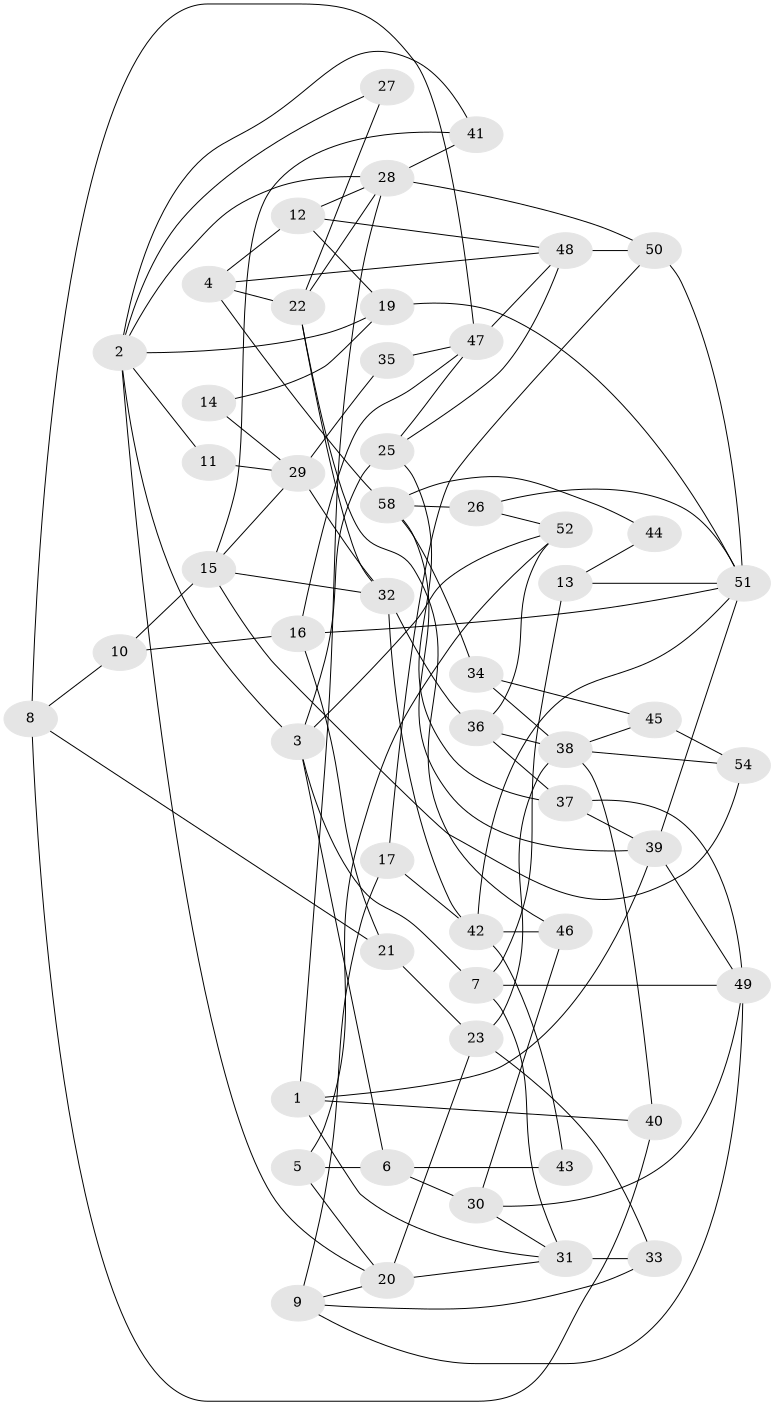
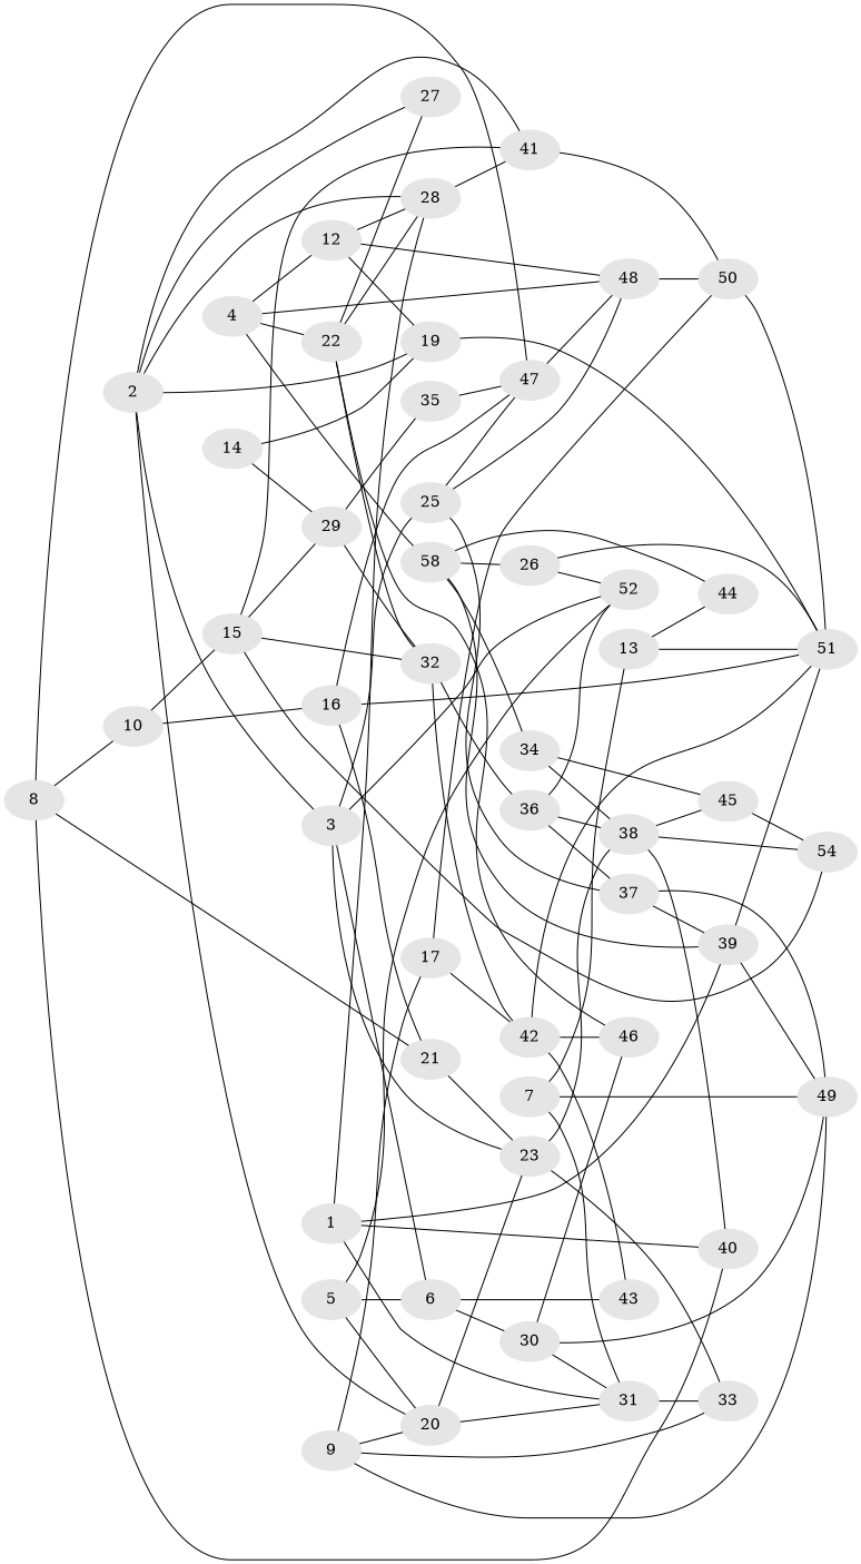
  graph {
    rankdir=LR
    node [color=gray90 style=filled]
    1
    28
    31
    39
    40
    41
    33
    49
    51
    2
    3
-   11
    19
    20
    27
    6
    7
    25
    52
    29
    23
    50
    30
    43
    13
    48
    47
    37
    4
    12
    n31 [label=58]
    22
    44
    26
    34
    32
    46
    5
    8
    10
    21
    15
    16
    9
    17
    42
    54
    35
    14
    36
    38
    45
    1 -- 28
    1 -- 31
    1 -- 39
    1 -- 40
    28 -- 41
    31 -- 33
    39 -- 49
    39 -- 51
-   28 -- 50
+   41 -- 50
    2 -- 28
    2 -- 41
    2 -- 3
-   2 -- 11
    2 -- 19
    2 -- 20
    2 -- 27
    3 -- 6
-   3 -- 7
+   3 -- 23
    3 -- 25
    3 -- 52
-   11 -- 29
    19 -- 51
    20 -- 31
    20 -- 23
    6 -- 30
    6 -- 43
    7 -- 31
    7 -- 49
    7 -- 13
    25 -- 48
    25 -- 47
    25 -- 37
    29 -- 32
    29 -- 35
    23 -- 33
    23 -- 38
    50 -- 51
    30 -- 31
    30 -- 49
    30 -- 46
    13 -- 51
    13 -- 44
    48 -- 50
    47 -- 48
    37 -- 39
    37 -- 49
    4 -- 48
    4 -- 12
    4 -- n31
    4 -- 22
    12 -- 28
    12 -- 19
    12 -- 48
    n31 -- 39
    n31 -- 44
    n31 -- 26
    n31 -- 34
    22 -- 28
    22 -- 27
    22 -- 32
    22 -- 46
    26 -- 51
    26 -- 52
    34 -- 38
    34 -- 45
    32 -- 42
    32 -- 36
    5 -- 20
    5 -- 6
    5 -- 52
    8 -- 40
    8 -- 47
    8 -- 10
    8 -- 21
    10 -- 15
    10 -- 16
    21 -- 23
    15 -- 41
    15 -- 29
    15 -- 32
    15 -- 54
    16 -- 51
    16 -- 47
    16 -- 21
    9 -- 33
    9 -- 49
    9 -- 20
    9 -- 17
    17 -- 50
    17 -- 42
    42 -- 51
    42 -- 43
    42 -- 46
    35 -- 47
    14 -- 19
    14 -- 29
    36 -- 52
    36 -- 37
    36 -- 38
    38 -- 40
    38 -- 54
    38 -- 45
    45 -- 54
  }
